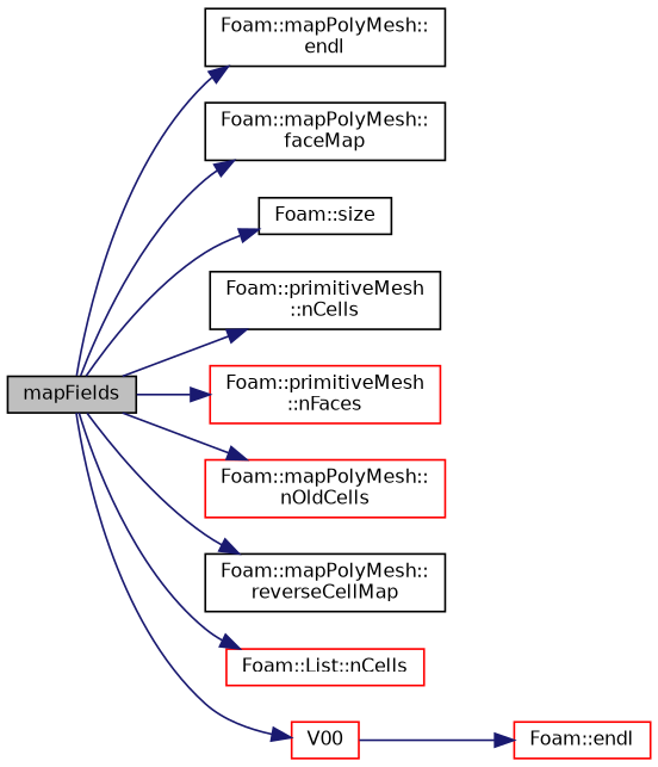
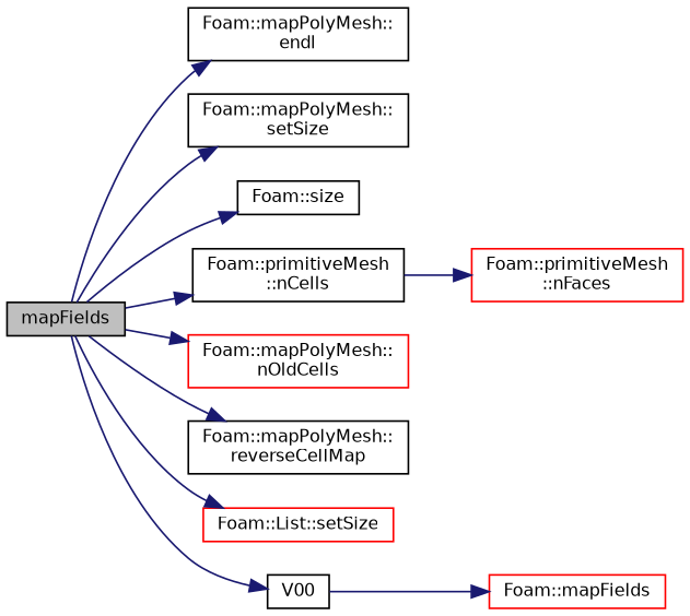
  digraph {
    rankdir=LR
    node [color=black fontname=Helvetica fontsize=10 shape=record]
    edge [color=midnightblue fontname=Helvetica fontsize=10 labelfontname=Helvetica labelfontsize=10 style=solid]
    n1 [fillcolor=grey75 fontcolor=black height=0.2 label=mapFields style=filled width=0.4]
    n2 [height=0.2 label="Foam::mapPolyMesh::\lendl" width=0.4]
-   n3 [height=0.2 label="Foam::mapPolyMesh::\lfaceMap" width=0.4]
+   n3 [height=0.2 label="Foam::mapPolyMesh::\lsetSize" width=0.4]
    n4 [height=0.2 label="Foam::size" width=0.4]
    n5 [height=0.2 label="Foam::primitiveMesh\l::nCells" width=0.4]
    n6 [color=red height=0.2 label="Foam::primitiveMesh\l::nFaces" width=0.4]
    n7 [color=red height=0.2 label="Foam::mapPolyMesh::\lnOldCells" width=0.4]
    n8 [height=0.2 label="Foam::mapPolyMesh::\lreverseCellMap" width=0.4]
-   n9 [color=red height=0.2 label="Foam::List::nCells" width=0.4]
-   n10 [color=red height=0.2 label=V00 width=0.4]
-   n11 [color=red height=0.2 label="Foam::endl" width=0.4]
+   n9 [color=red height=0.2 label="Foam::List::setSize" width=0.4]
+   n10 [height=0.2 label=V00 width=0.4]
+   n11 [color=red height=0.2 label="Foam::mapFields" width=0.4]
    n1 -> n2
    n1 -> n3
    n1 -> n4
    n1 -> n5
-   n1 -> n6
+   n5 -> n6
    n1 -> n7
    n1 -> n8
    n1 -> n9
    n1 -> n10
    n10 -> n11
  }
